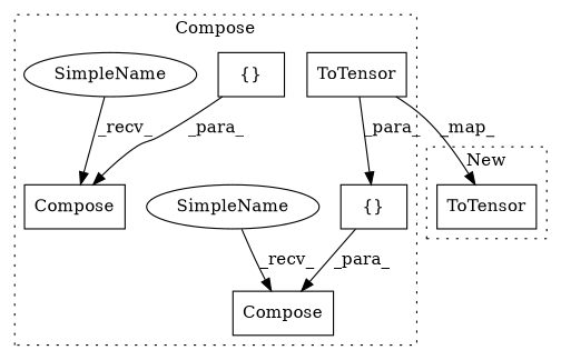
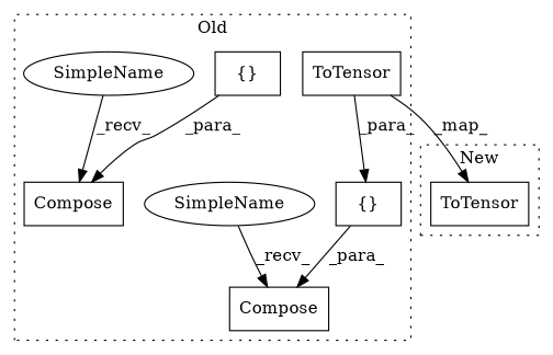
  digraph {
    node [a=32 l=10 shape=box]
    n1 [label=ToTensor s=658]
    n2 [a=4 l="1,1" label="{}" s="646,764"]
    n3 [l="8,1" label=Compose s="629,765"]
    n4 [l="8,1" label=Compose s="386,522"]
    n5 [a=4 l="1,1" label="{}" s="403,521"]
    n6 [a=42 label=SimpleName s=618 shape=ellipse]
    n7 [a=42 label=SimpleName s=375 shape=ellipse]
    n8 [label=ToTensor s=431]
    subgraph cluster_1 {
-     label=Compose
+     label=Old
      style=dotted
      n1
      n2
      n3
      n4
      n5
      n6
      n7
    }
    subgraph cluster_2 {
      label=New
      style=dotted
      n8
    }
    n1 -> n2 [label=_para_]
    n1 -> n8 [label=_map_]
    n2 -> n3 [label=_para_]
    n5 -> n4 [label=_para_]
    n6 -> n3 [label=_recv_]
    n7 -> n4 [label=_recv_]
  }
